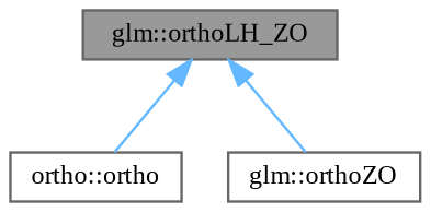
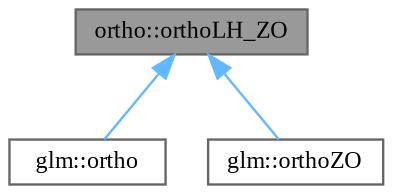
  digraph {
    fontname="Liberation Serif"
    rankdir=TB
    node [color=grey40 fillcolor=white fontname="Liberation Serif" fontsize=10 shape=box style=filled]
    edge [color=steelblue1 dir=back fontname="Liberation Serif" fontsize=10 labelfontname=Helvetica labelfontsize=10 style=solid]
-   n1 [color=gray40 fillcolor=grey60 fontcolor=black height=0.2 label="glm::orthoLH_ZO" width=0.4]
-   n2 [height=0.2 label="ortho::ortho" width=0.4]
+   n1 [color=gray40 fillcolor=grey60 fontcolor=black height=0.2 label="ortho::orthoLH_ZO" width=0.4]
+   n2 [height=0.2 label="glm::ortho" width=0.4]
    n3 [height=0.2 label="glm::orthoZO" width=0.4]
    n1 -> n2
    n1 -> n3
  }
